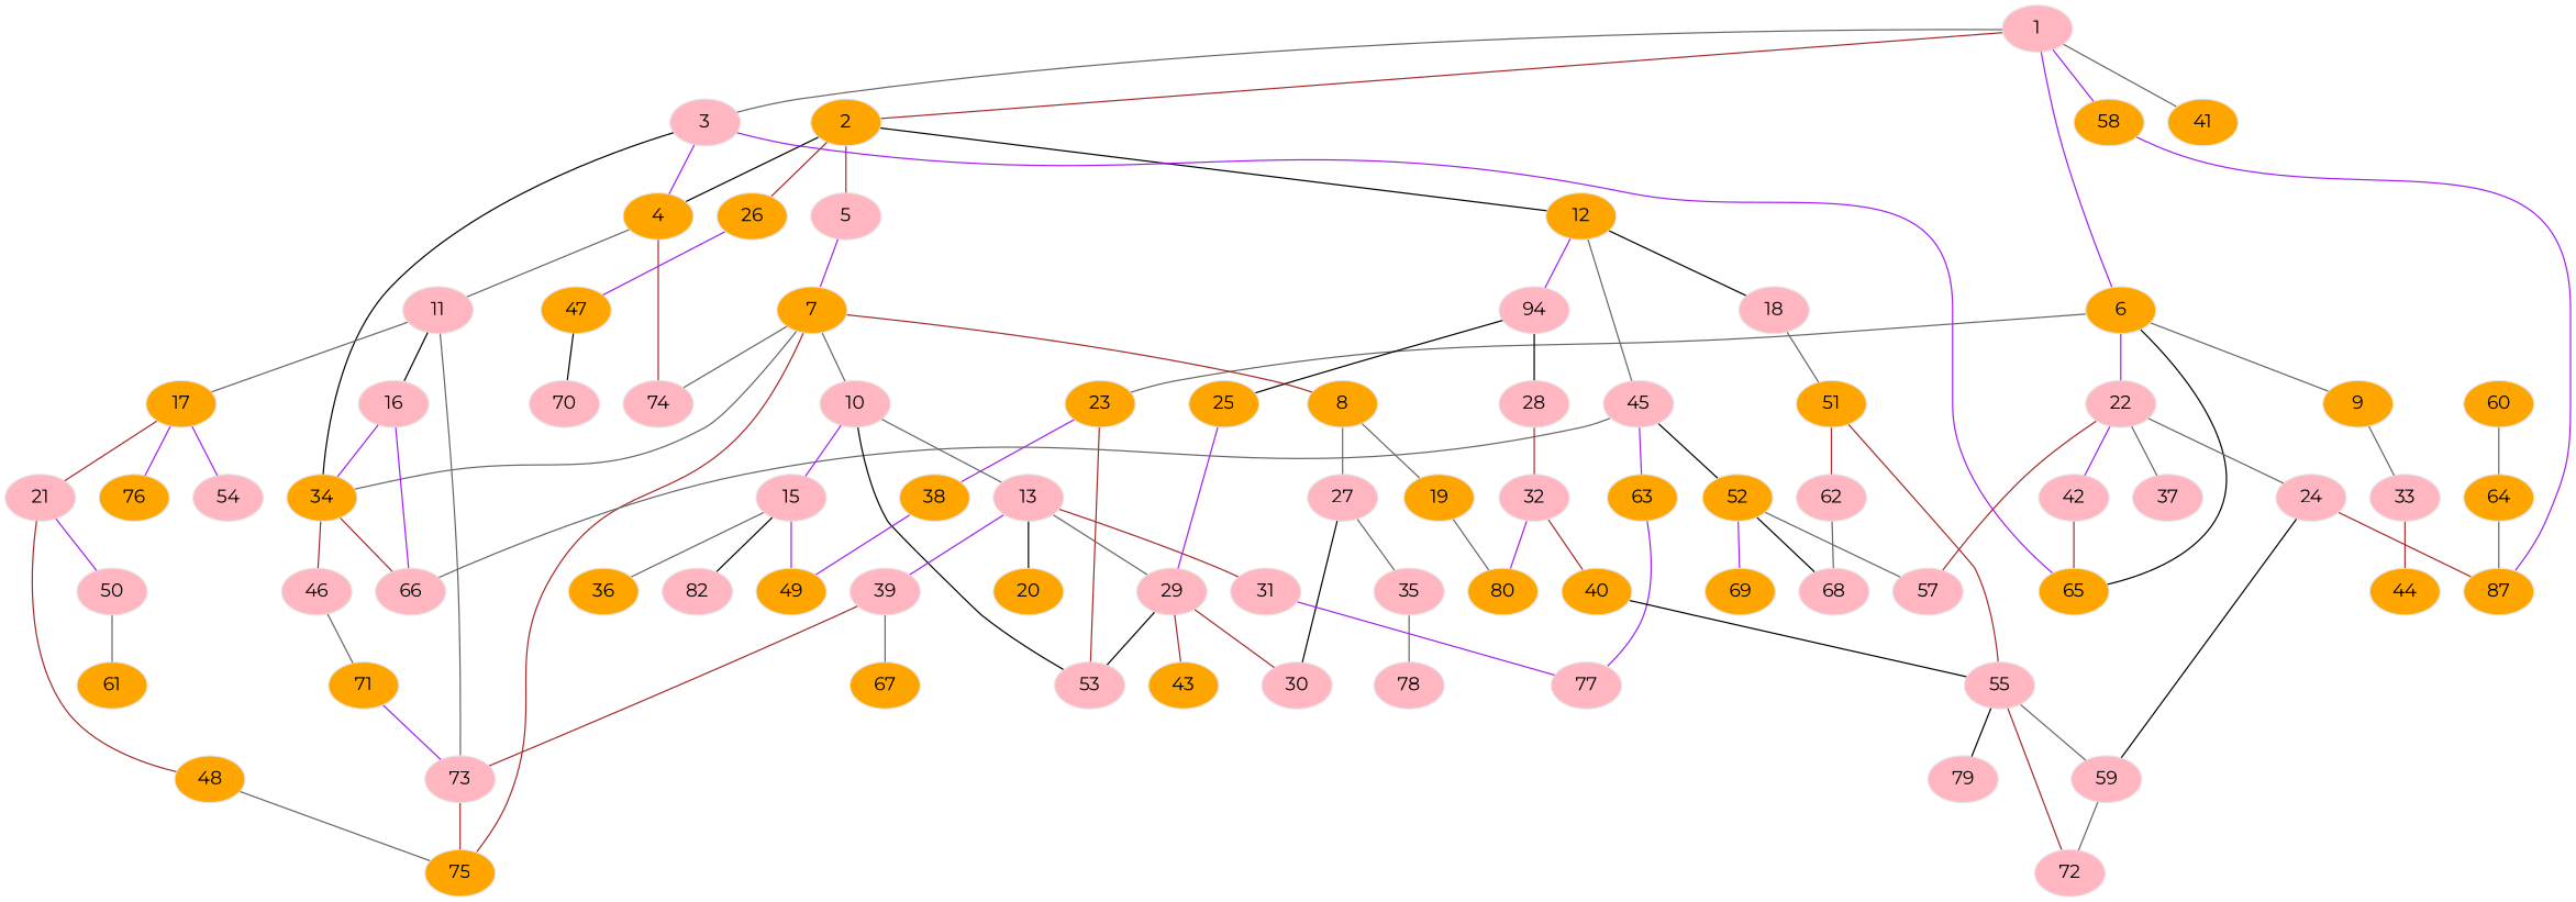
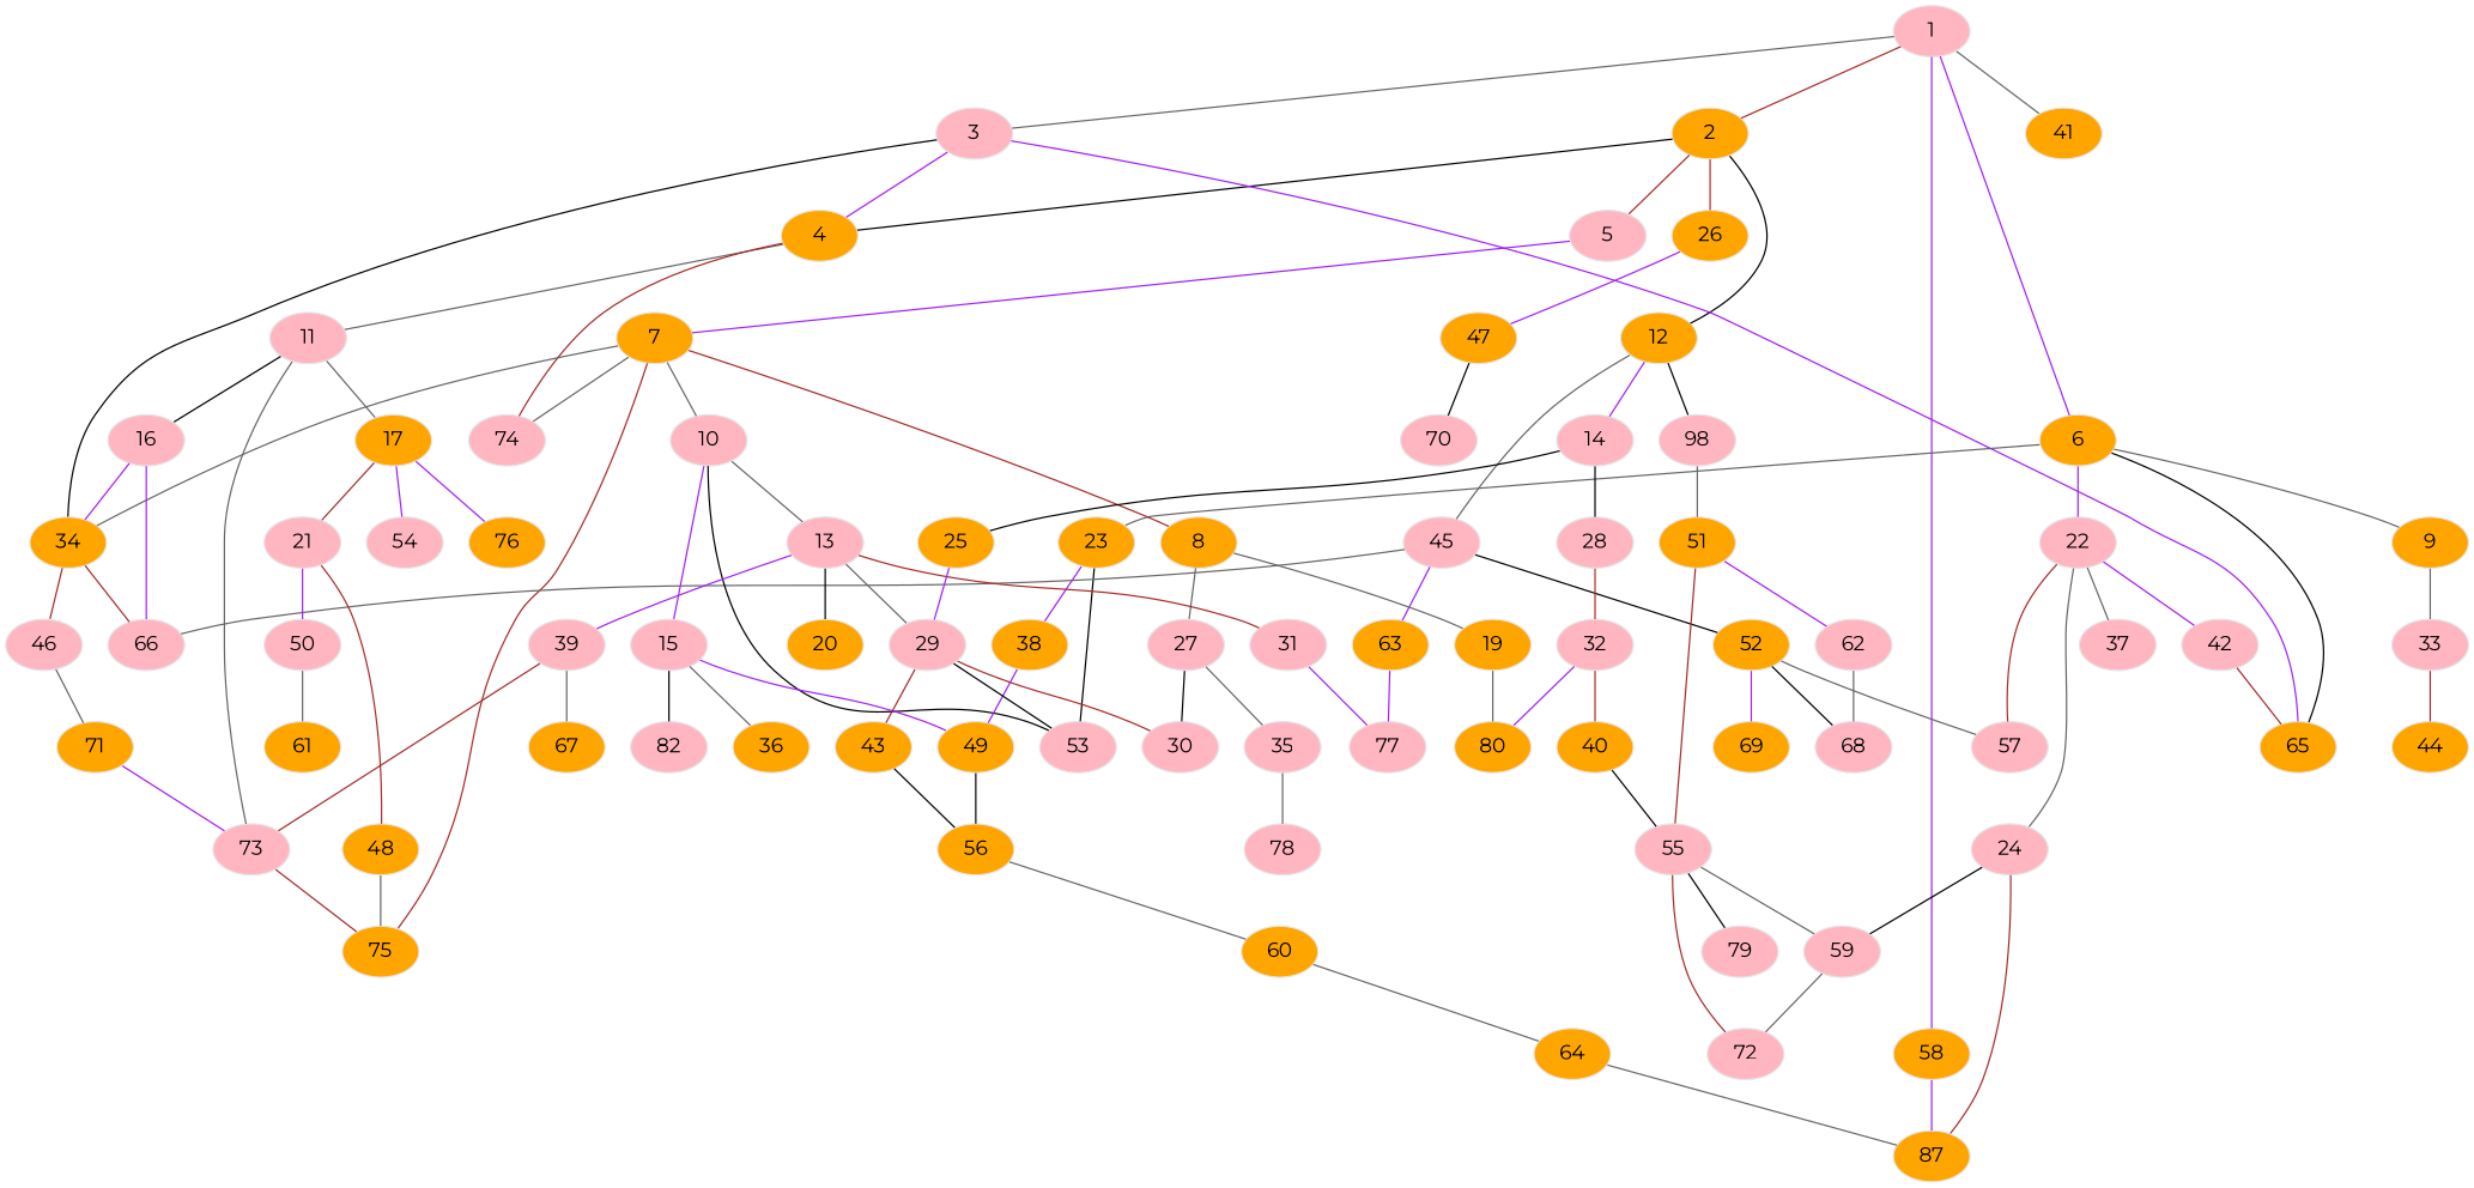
  graph {
    fontname=Montserrat
    node [color=gray90 fillcolor=lightpink fontname=Montserrat style=filled]
    edge [color=gray40 fontname=Montserrat weight=1.0]
    2 [fillcolor=orange]
    1
    3
    6 [fillcolor=orange]
    41 [fillcolor=orange]
    58 [fillcolor=orange]
    4 [fillcolor=orange]
    5
    12 [fillcolor=orange]
    26 [fillcolor=orange]
    34 [fillcolor=orange]
    65 [fillcolor=orange]
    9 [fillcolor=orange]
    22
    23 [fillcolor=orange]
    n16 [fillcolor=orange label=87]
    11
    74
    7 [fillcolor=orange]
-   14 [label=94]
-   18
+   14
+   18 [label=98]
    45
    47 [fillcolor=orange]
    66
    46
    16
    17 [fillcolor=orange]
    73
    8 [fillcolor=orange]
    10
    75 [fillcolor=orange]
    33
    24
    37
    42
    57
    53
    38 [fillcolor=orange]
    19 [fillcolor=orange]
    27
    13
    15
    80 [fillcolor=orange]
    30
    35
    44 [fillcolor=orange]
    20 [fillcolor=orange]
    29
    31
    39
    36 [fillcolor=orange]
    49 [fillcolor=orange]
    82
    21
    54
    76 [fillcolor=orange]
    25 [fillcolor=orange]
    28
    51 [fillcolor=orange]
    52 [fillcolor=orange]
    63 [fillcolor=orange]
    43 [fillcolor=orange]
    77
    67 [fillcolor=orange]
    32
+   56 [fillcolor=orange]
    48 [fillcolor=orange]
    50
    55
    62
    61 [fillcolor=orange]
    59
    72
    70
    78
    40 [fillcolor=orange]
    71 [fillcolor=orange]
    79
    60 [fillcolor=orange]
    68
    69 [fillcolor=orange]
    64 [fillcolor=orange]
    2 -- 4 [color=black]
    2 -- 5 [color=brown]
    2 -- 12 [color=black]
    2 -- 26 [color=brown]
    1 -- 2 [color=brown]
    1 -- 3
    1 -- 6 [color=purple]
    1 -- 41
    1 -- 58 [color=purple]
    3 -- 4 [color=purple]
    3 -- 34 [color=black]
    3 -- 65 [color=purple]
    6 -- 65 [color=black]
    6 -- 9
    6 -- 22 [color=purple]
    6 -- 23
    58 -- n16 [color=purple]
    4 -- 11
    4 -- 74 [color=brown]
    5 -- 7 [color=purple]
    12 -- 14 [color=purple]
    12 -- 18 [color=black]
    12 -- 45
    26 -- 47 [color=purple]
    34 -- 66 [color=brown]
    34 -- 46 [color=brown]
    9 -- 33
    22 -- 24
    22 -- 37
    22 -- 42 [color=purple]
    22 -- 57 [color=brown]
-   23 -- 53 [color=brown]
+   23 -- 53 [color=black]
    23 -- 38 [color=purple]
    11 -- 16 [color=black]
    11 -- 17
    11 -- 73
    7 -- 34
    7 -- 74
    7 -- 8 [color=brown]
    7 -- 10
    7 -- 75 [color=brown]
    14 -- 25 [color=black]
    14 -- 28 [color=black]
    18 -- 51
    45 -- 66
    45 -- 52 [color=black]
    45 -- 63 [color=purple]
    47 -- 70 [color=black]
    46 -- 71
    16 -- 34 [color=purple]
    16 -- 66 [color=purple]
    17 -- 21 [color=brown]
    17 -- 54 [color=purple]
    17 -- 76 [color=purple]
    73 -- 75 [color=brown]
    8 -- 19
    8 -- 27
    10 -- 53 [color=black]
    10 -- 13
    10 -- 15 [color=purple]
    33 -- 44 [color=brown]
    24 -- n16 [color=brown]
    24 -- 59 [color=black]
    42 -- 65 [color=brown]
    38 -- 49 [color=purple]
    19 -- 80
    27 -- 30 [color=black]
    27 -- 35
    13 -- 20 [color=black]
    13 -- 29
    13 -- 31 [color=brown]
    13 -- 39 [color=purple]
    15 -- 36
    15 -- 49 [color=purple weight=2.0]
    15 -- 82 [color=black]
    35 -- 78
    29 -- 53 [color=black]
    29 -- 30 [color=brown]
    29 -- 43 [color=brown]
    31 -- 77 [color=purple]
    39 -- 73 [color=brown]
    39 -- 67
+   49 -- 56 [color=black]
    21 -- 48 [color=brown]
    21 -- 50 [color=purple]
    25 -- 29 [color=purple]
    28 -- 32 [color=brown]
    51 -- 55 [color=brown]
-   51 -- 62 [color=brown]
+   51 -- 62 [color=purple]
    52 -- 57
    52 -- 68 [color=black]
    52 -- 69 [color=purple]
    63 -- 77 [color=purple]
+   43 -- 56 [color=black]
    32 -- 80 [color=purple]
    32 -- 40 [color=brown]
+   56 -- 60
    48 -- 75
    50 -- 61
    55 -- 59
    55 -- 72 [color=brown]
    55 -- 79 [color=black]
    62 -- 68
    59 -- 72
    40 -- 55 [color=black]
    71 -- 73 [color=purple]
    60 -- 64
    64 -- n16
  }
